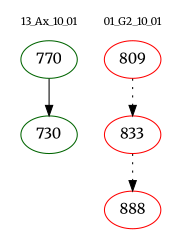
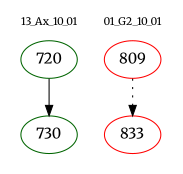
  digraph {
    fontname=Merriweather
    node [color=red fontname=Merriweather]
    edge [color=black fontname=Merriweather style=dotted]
-   n1 [color=darkgreen label=770]
+   n1 [color=darkgreen label=720]
    n2 [color=darkgreen label=730]
    n3 [label=833]
    n4 [label=809]
-   n5 [label=888]
    subgraph cluster_1 {
      color=white
      fontsize=10
      label="13_Ax_10_01"
      n1
      n2
    }
    subgraph cluster_2 {
      color=white
      fontsize=10
      label="01_G2_10_01"
      n3
      n4
-     n5
    }
    n1 -> n2 [style=solid]
-   n3 -> n5
    n4 -> n3
  }
